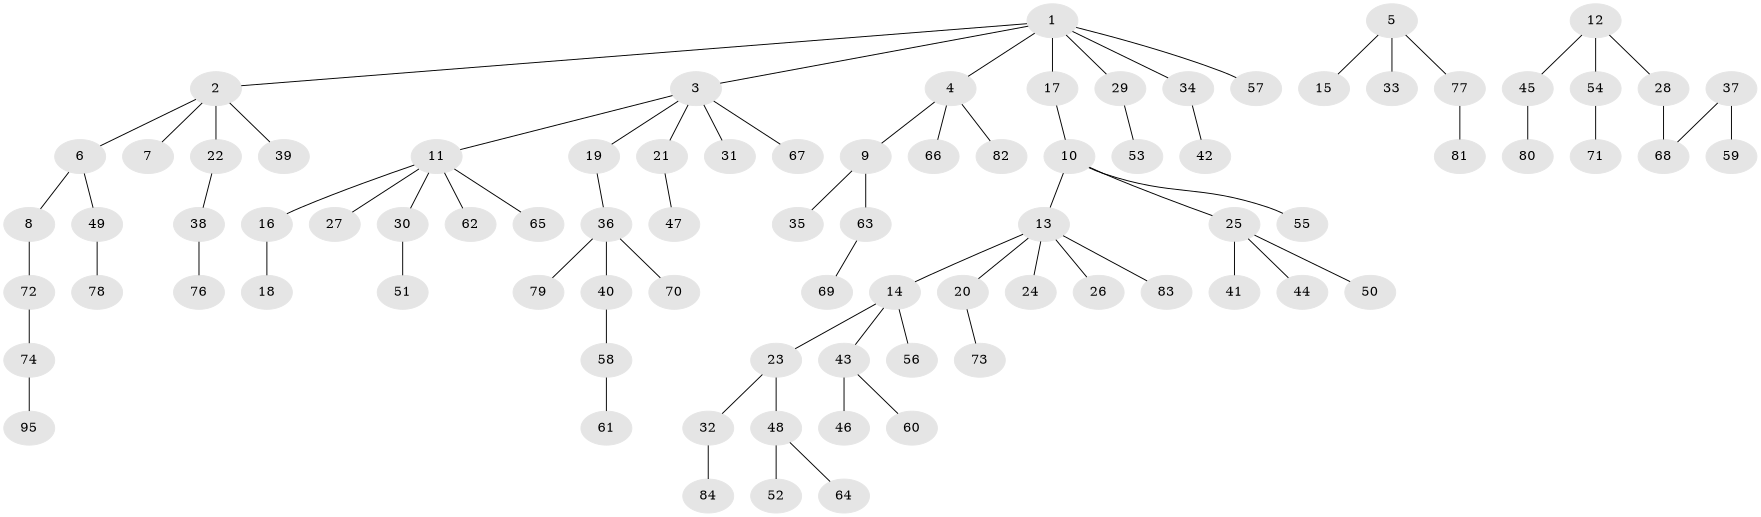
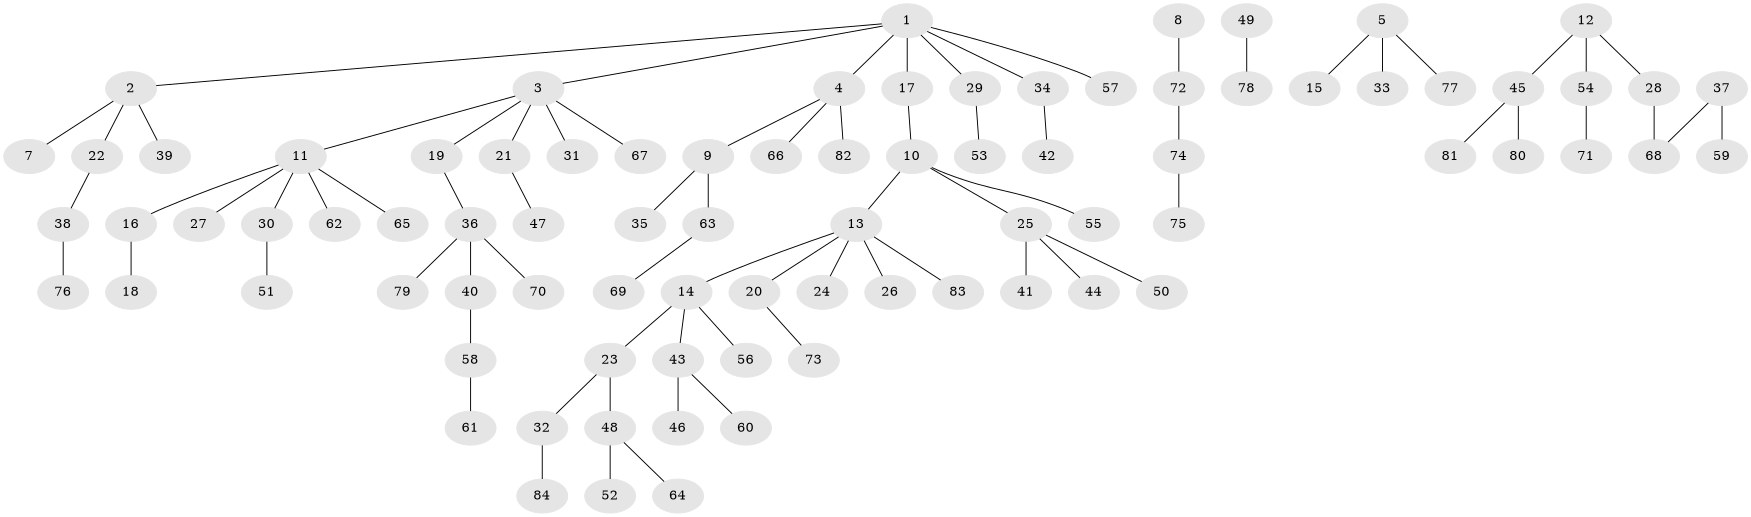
  graph {
    node [color=gray90 style=filled]
    1
    2
    3
    4
    17
    29
    34
    57
-   6
    7
    22
    39
    11
    19
    21
    31
    67
    9
    66
    82
    10
    13
    25
    55
    53
    42
    8
    49
    38
    5
    15
    33
    77
    16
    27
    30
    62
    65
    36
    47
    35
    63
    81
    72
    78
    12
    28
    45
    54
    74
    69
    14
    20
    24
    26
    83
    41
    44
    50
    18
    51
    68
    80
    71
    23
    43
    56
    73
    32
    48
    46
    60
    79
    40
    70
    76
    84
    52
    64
    37
    59
    58
    61
-   75 [label=95]
+   75
    1 -- 2
    1 -- 3
    1 -- 4
    1 -- 17
    1 -- 29
    1 -- 34
    1 -- 57
-   2 -- 6
    2 -- 7
    2 -- 22
    2 -- 39
    3 -- 11
    3 -- 19
    3 -- 21
    3 -- 31
    3 -- 67
    4 -- 9
    4 -- 66
    4 -- 82
    17 -- 10
    29 -- 53
    34 -- 42
-   6 -- 8
-   6 -- 49
    22 -- 38
    11 -- 16
    11 -- 27
    11 -- 30
    11 -- 62
    11 -- 65
    19 -- 36
    21 -- 47
    9 -- 35
    9 -- 63
    10 -- 13
    10 -- 25
    10 -- 55
    13 -- 14
    13 -- 20
    13 -- 24
    13 -- 26
    13 -- 83
    25 -- 41
    25 -- 44
    25 -- 50
    8 -- 72
    49 -- 78
    38 -- 76
    5 -- 15
    5 -- 33
    5 -- 77
-   77 -- 81
+   45 -- 81
    16 -- 18
    30 -- 51
    36 -- 79
    36 -- 40
    36 -- 70
    63 -- 69
    72 -- 74
    12 -- 28
    12 -- 45
    12 -- 54
    28 -- 68
    45 -- 80
    54 -- 71
    74 -- 75
    14 -- 23
    14 -- 43
    14 -- 56
    20 -- 73
    23 -- 32
    23 -- 48
    43 -- 46
    43 -- 60
    32 -- 84
    48 -- 52
    48 -- 64
    40 -- 58
    37 -- 68
    37 -- 59
    58 -- 61
  }
